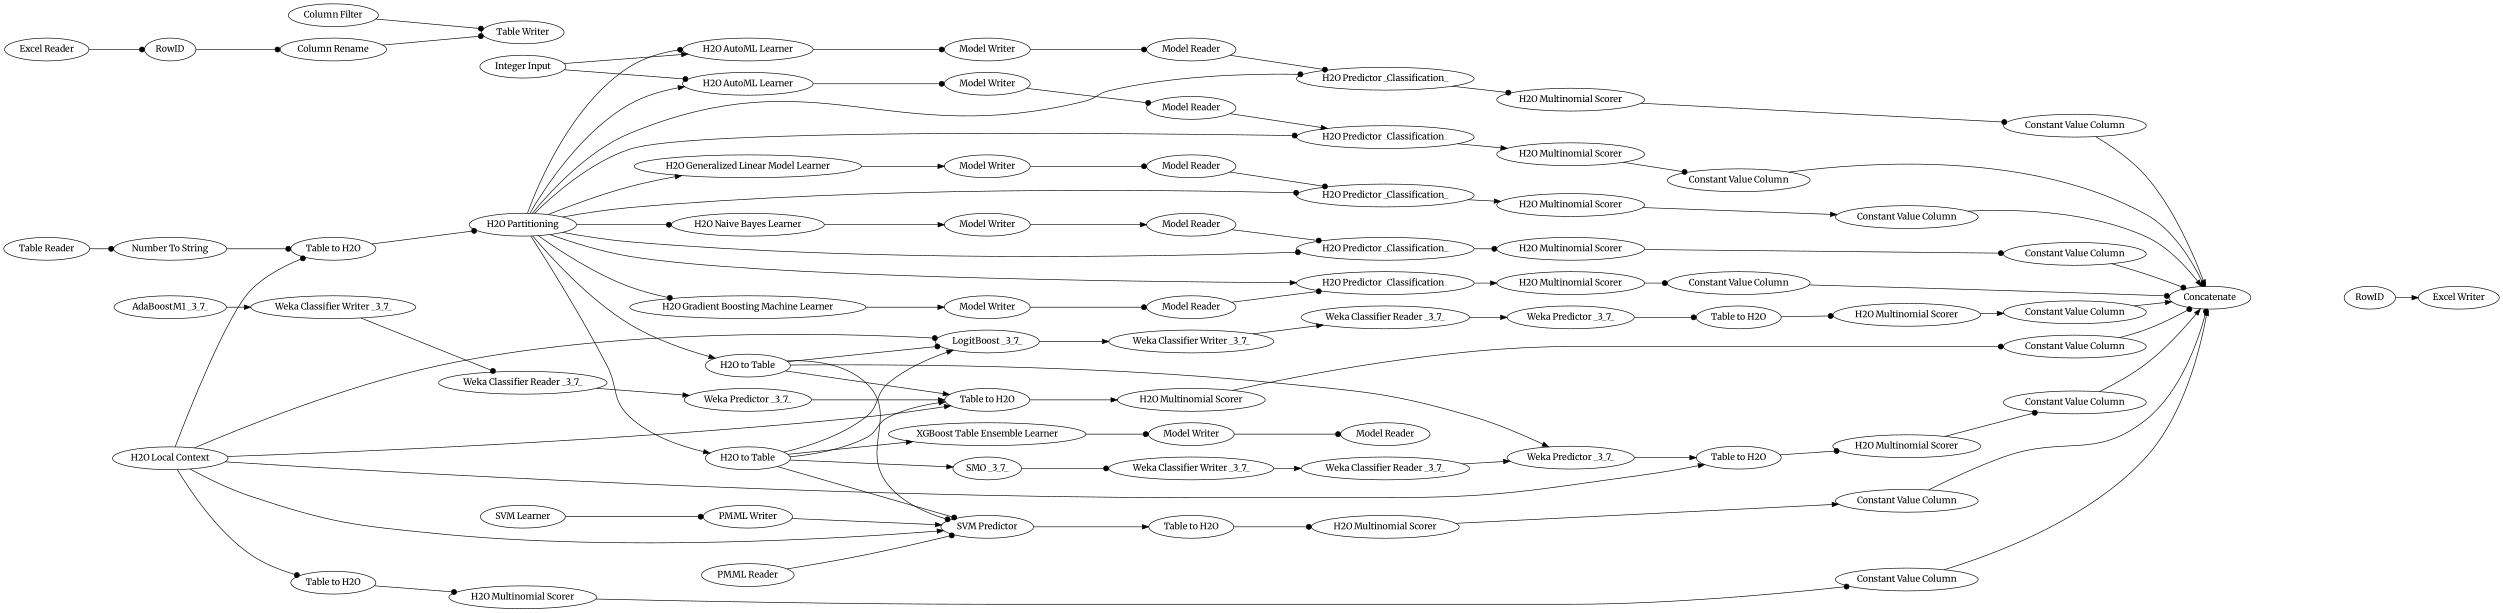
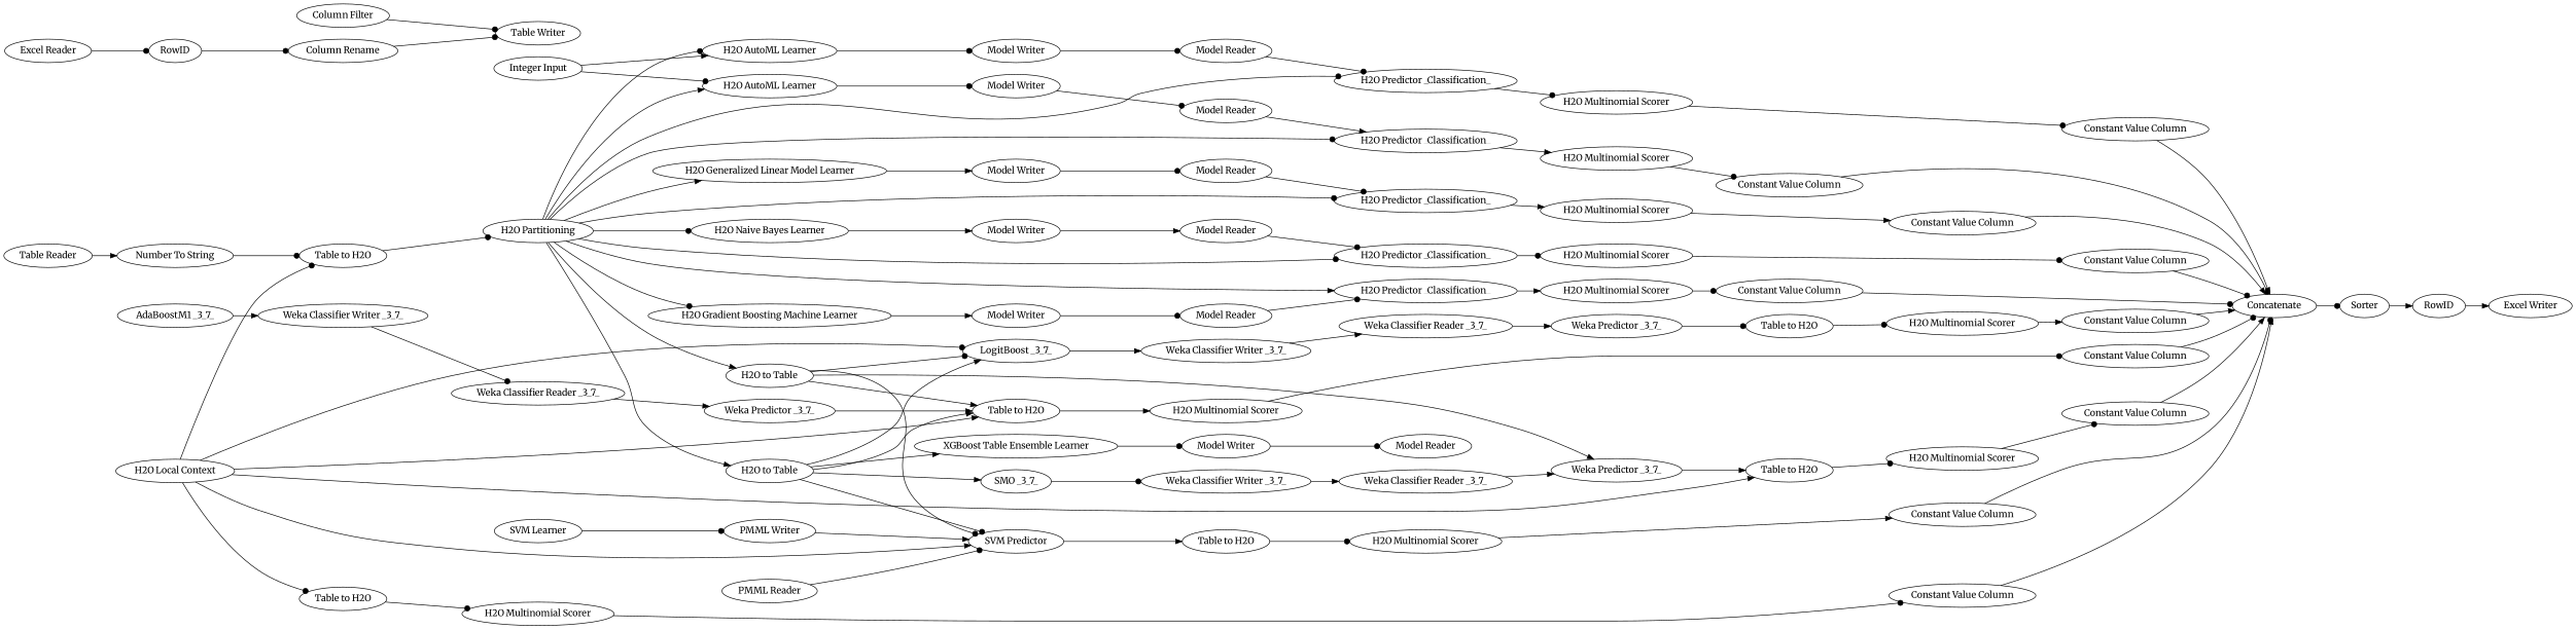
  digraph {
    fontname=Merriweather
    rankdir=LR
    node [fontname=Merriweather]
    edge [arrowhead=dot fontname=Merriweather]
    n1 [label="Weka Predictor _3_7_"]
    n2 [label="Table to H2O"]
    n3 [label="H2O Multinomial Scorer"]
    n4 [label="SVM Predictor"]
    n5 [label="Table to H2O"]
    n6 [label="H2O Multinomial Scorer"]
    n7 [label="H2O Predictor _Classification_"]
    n8 [label="H2O Multinomial Scorer"]
    n9 [label="Constant Value Column"]
    n10 [label="Constant Value Column"]
    n11 [label=Concatenate]
    n12 [label="H2O Generalized Linear Model Learner"]
    n13 [label="Model Writer"]
    n14 [label="Model Reader"]
    n15 [label="H2O Multinomial Scorer"]
    n16 [label="Constant Value Column"]
    n17 [label="Column Rename"]
    n18 [label="Table Writer"]
    n19 [label="Column Filter"]
    n20 [label="Weka Classifier Writer _3_7_"]
    n21 [label="Weka Classifier Reader _3_7_"]
    n22 [label="SVM Learner"]
    n23 [label="PMML Writer"]
    n24 [label="H2O Predictor _Classification_"]
    n25 [label="H2O Multinomial Scorer"]
    n26 [label="Constant Value Column"]
+   n27 [label=Sorter]
    n28 [label="Model Reader"]
    n29 [label=RowID]
    n30 [label="H2O Predictor _Classification_"]
    n31 [label="H2O Multinomial Scorer"]
    n32 [label="Constant Value Column"]
    n33 [label="Model Writer"]
    n34 [label="Model Reader"]
    n35 [label="Table to H2O"]
    n36 [label="Table Reader"]
    n37 [label="Number To String"]
    n38 [label="Table to H2O"]
    n39 [label="Weka Predictor _3_7_"]
    n40 [label="Table to H2O"]
    n41 [label="H2O Multinomial Scorer"]
    n42 [label="Constant Value Column"]
    n43 [label="Excel Writer"]
    n44 [label="H2O Naive Bayes Learner"]
    n45 [label="AdaBoostM1 _3_7_"]
    n46 [label="Weka Classifier Writer _3_7_"]
    n47 [label="Weka Classifier Reader _3_7_"]
    n48 [label="H2O Local Context"]
    n49 [label="LogitBoost _3_7_"]
    n50 [label="Table to H2O"]
    n51 [label="H2O Partitioning"]
    n52 [label="H2O Multinomial Scorer"]
    n53 [label="H2O Multinomial Scorer"]
    n54 [label="Constant Value Column"]
    n55 [label="H2O Predictor _Classification_"]
    n56 [label="H2O Multinomial Scorer"]
    n57 [label="Constant Value Column"]
    n58 [label="H2O to Table"]
    n59 [label="H2O AutoML Learner"]
    n60 [label="H2O AutoML Learner"]
    n61 [label="H2O Gradient Boosting Machine Learner"]
    n62 [label="H2O Predictor _Classification_"]
    n63 [label="H2O to Table"]
    n64 [label="Model Writer"]
    n65 [label="Model Writer"]
    n66 [label="Model Writer"]
    n67 [label="SMO _3_7_"]
    n68 [label="XGBoost Table Ensemble Learner"]
    n69 [label="Constant Value Column"]
    n70 [label="Model Reader"]
    n71 [label="Weka Classifier Writer _3_7_"]
    n72 [label="Weka Classifier Reader _3_7_"]
    n73 [label="Excel Reader"]
    n74 [label=RowID]
    n75 [label="Model Reader"]
    n76 [label="Model Writer"]
    n77 [label="Integer Input"]
    n78 [label="Constant Value Column"]
    n79 [label="PMML Reader"]
    n80 [label="Model Reader"]
    n81 [label="Weka Predictor _3_7_"]
    n1 -> n2
    n2 -> n3
    n3 -> n10 [arrowhead=normal]
    n4 -> n5 [arrowhead=normal]
    n5 -> n6
    n6 -> n78 [arrowhead=normal]
    n7 -> n8
    n8 -> n9
    n9 -> n11
    n10 -> n11 [arrowhead=normal]
+   n11 -> n27
    n12 -> n13 [arrowhead=normal]
    n13 -> n14
    n14 -> n30
    n15 -> n16
    n16 -> n11
    n17 -> n18
    n19 -> n18
    n20 -> n21 [arrowhead=normal]
    n21 -> n1 [arrowhead=normal]
    n22 -> n23
    n23 -> n4 [arrowhead=normal]
    n24 -> n25
    n25 -> n26
    n26 -> n11 [arrowhead=normal]
+   n27 -> n29 [arrowhead=normal]
    n29 -> n43 [arrowhead=normal]
    n30 -> n31 [arrowhead=normal]
    n31 -> n32 [arrowhead=normal]
    n32 -> n11 [arrowhead=normal]
    n33 -> n34 [arrowhead=normal]
    n34 -> n7
    n35 -> n15 [arrowhead=normal]
-   n36 -> n37
+   n36 -> n37 [arrowhead=normal]
    n37 -> n38
    n38 -> n51
    n39 -> n40 [arrowhead=normal]
    n40 -> n41
    n41 -> n42
    n42 -> n11 [arrowhead=normal]
    n44 -> n33 [arrowhead=normal]
    n45 -> n46 [arrowhead=normal]
    n46 -> n47
    n47 -> n81 [arrowhead=normal]
    n48 -> n4 [arrowhead=normal]
    n48 -> n35 [arrowhead=normal]
    n48 -> n38
    n48 -> n40 [arrowhead=normal]
    n48 -> n49
    n48 -> n50
    n49 -> n20 [arrowhead=normal]
    n50 -> n52
    n51 -> n7
    n51 -> n12 [arrowhead=normal]
    n51 -> n24
    n51 -> n30
    n51 -> n44
    n51 -> n55 [arrowhead=normal]
    n51 -> n58 [arrowhead=normal]
    n51 -> n59 [arrowhead=normal]
    n51 -> n60
    n51 -> n61
    n51 -> n62
    n51 -> n63 [arrowhead=normal]
    n52 -> n69
    n53 -> n54
    n54 -> n11
    n55 -> n56 [arrowhead=normal]
    n56 -> n57
    n57 -> n11
    n58 -> n4
    n58 -> n35 [arrowhead=normal]
    n58 -> n39 [arrowhead=normal]
    n58 -> n49
    n59 -> n64
    n60 -> n65
    n61 -> n66 [arrowhead=normal]
    n62 -> n53 [arrowhead=normal]
    n63 -> n4
    n63 -> n35 [arrowhead=normal]
    n63 -> n49 [arrowhead=normal]
    n63 -> n67 [arrowhead=normal]
    n63 -> n68 [arrowhead=normal]
    n64 -> n75
    n65 -> n70
    n66 -> n80
    n67 -> n71
    n68 -> n76
    n69 -> n11 [arrowhead=normal]
    n70 -> n24
    n71 -> n72 [arrowhead=normal]
    n72 -> n39 [arrowhead=normal]
    n73 -> n74
    n74 -> n17
    n75 -> n62 [arrowhead=normal]
    n76 -> n28
    n77 -> n59
    n77 -> n60 [arrowhead=normal]
    n78 -> n11
    n79 -> n4
    n80 -> n55
    n81 -> n35 [arrowhead=normal]
  }
